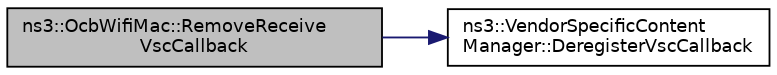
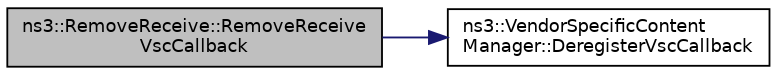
  digraph {
    rankdir=LR
    node [color=black fontname=Helvetica fontsize=10 shape=record style=filled]
-   n1 [fillcolor=grey75 fontcolor=black height=0.2 label="ns3::OcbWifiMac::RemoveReceive\lVscCallback" width=0.4]
+   n1 [fillcolor=grey75 fontcolor=black height=0.2 label="ns3::RemoveReceive::RemoveReceive\lVscCallback" width=0.4]
    n2 [fillcolor=white height=0.2 label="ns3::VendorSpecificContent\lManager::DeregisterVscCallback" width=0.4]
    n1 -> n2 [color=midnightblue fontname=Helvetica fontsize=10 labelfontname=Helvetica labelfontsize=10 style=solid]
  }
